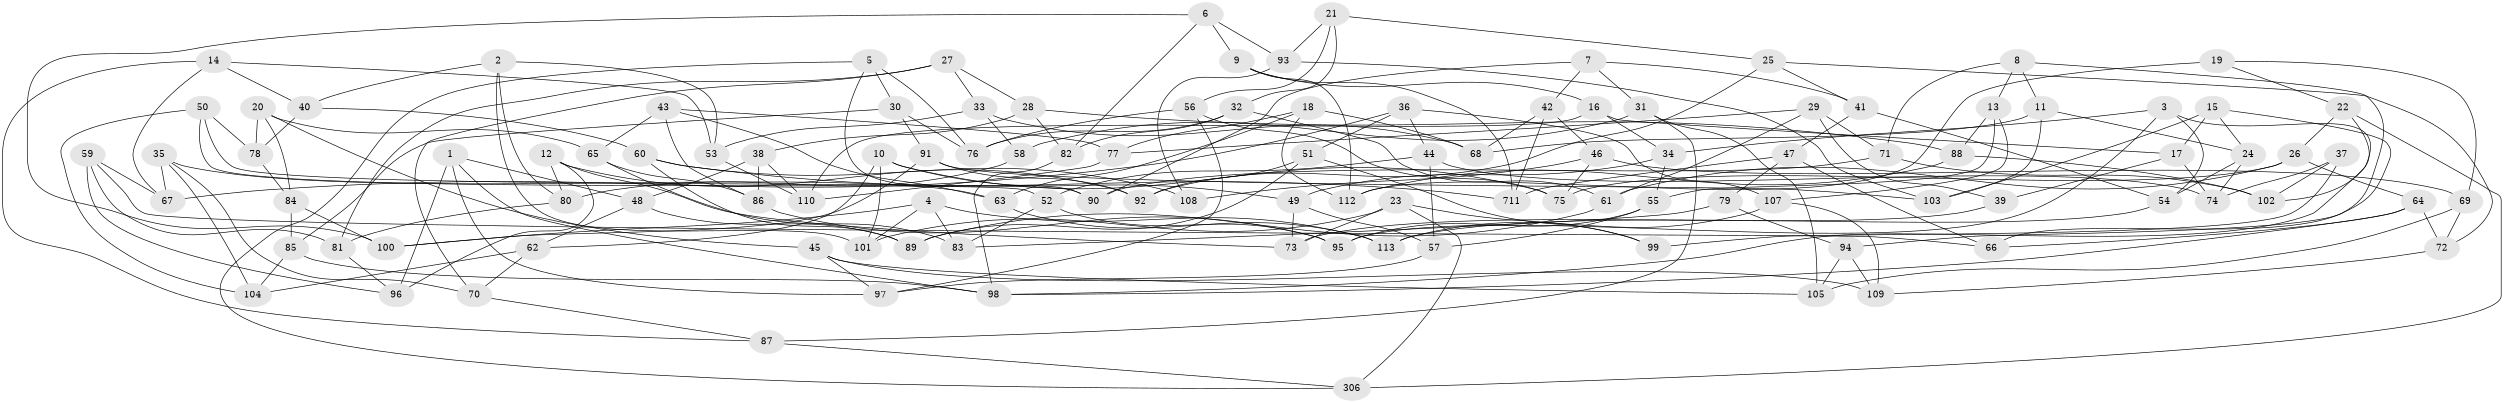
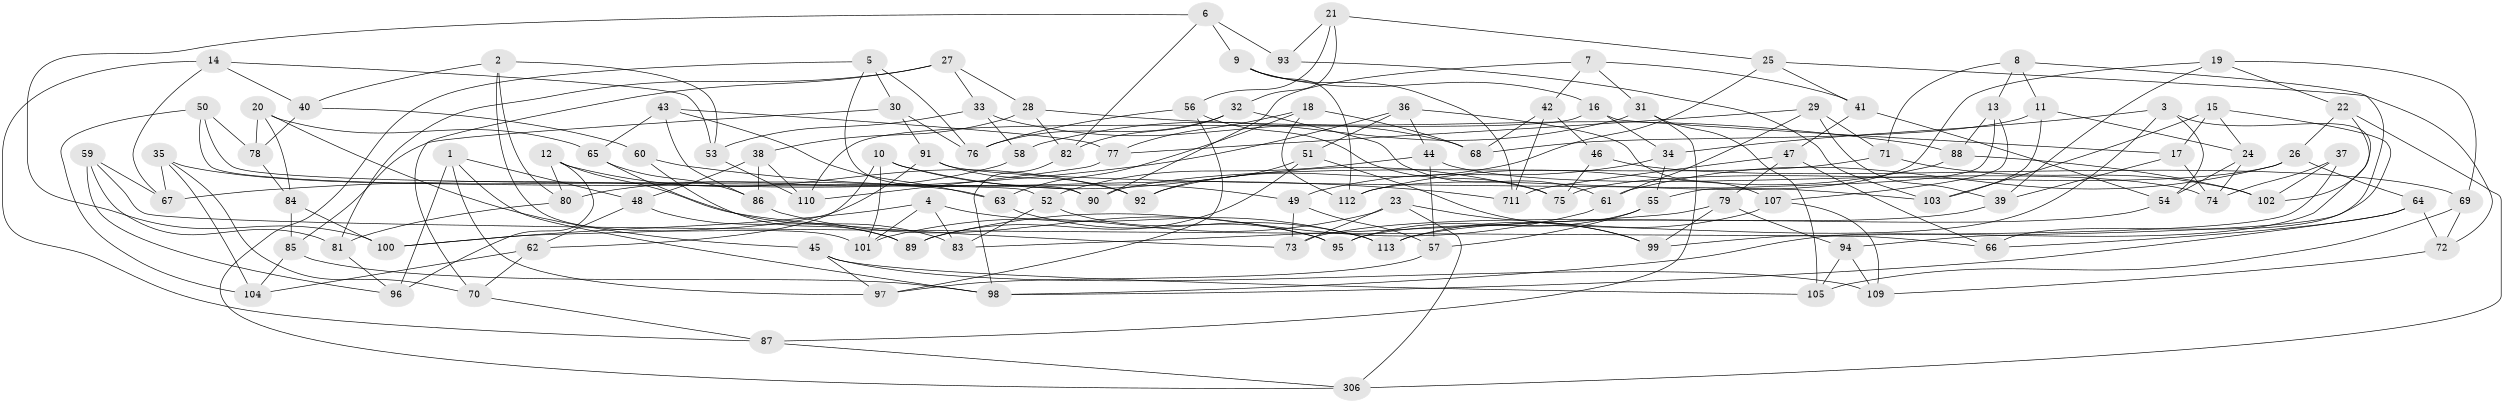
  graph {
    node [color=gray90 style=filled]
    1
    48
    96
    97
    98
    62
    89
    2
    40
    53
    80
    101
    78
    60
    110
    81
    3
    34
    54
    95
    49
    55
    113
    4
    83
    100
    5
    30
    76
    90
    n31 [label=306]
    85
    91
    6
    9
    82
    93
    16
    n39 [label=711]
    112
    103
-   108
    7
    31
    41
    42
    87
    58
    105
    47
    68
    46
    8
    11
    13
    71
    94
    24
    88
    107
    102
    109
    17
    10
    75
    73
    57
    70
    104
    74
    12
    92
    14
    67
    15
    66
    39
    18
    63
    77
    19
    22
    69
    26
    72
    20
    45
    65
    84
    86
    21
    25
    32
    56
    61
    64
    23
    99
    27
    28
    33
    38
    29
    35
    36
    44
    51
    52
    37
    79
    43
    50
    59
    1 -- 48
    1 -- 96
    1 -- 97
    1 -- 98
    48 -- 62
    48 -- 89
    62 -- 70
    62 -- 104
    2 -- 40
    2 -- 53
    2 -- 80
    2 -- 101
    40 -- 78
    40 -- 60
    53 -- 110
    80 -- 81
    78 -- 84
    60 -- 89
    60 -- n39
-   60 -- 108
    81 -- 96
    3 -- 98
    3 -- 34
    3 -- 54
    3 -- 95
    34 -- 49
    34 -- 55
    54 -- 113
    49 -- 73
    49 -- 57
    55 -- 95
    55 -- 57
    4 -- 101
    4 -- 113
    4 -- 83
    4 -- 100
    5 -- 30
    5 -- 76
    5 -- 90
    5 -- n31
    30 -- 76
    30 -- 85
    30 -- 91
    85 -- 98
    85 -- 104
    91 -- 100
    91 -- 103
    91 -- 92
    6 -- 100
    6 -- 9
    6 -- 82
    6 -- 93
    9 -- 16
    9 -- n39
    9 -- 112
    82 -- 98
    93 -- 103
-   93 -- 108
    16 -- 110
    16 -- 34
    16 -- 17
    7 -- 90
    7 -- 31
    7 -- 41
    7 -- 42
    31 -- 87
    31 -- 58
    31 -- 105
    41 -- 54
    41 -- 47
    42 -- n39
    42 -- 68
    42 -- 46
    87 -- n31
    58 -- 80
    47 -- n39
    47 -- 66
    47 -- 79
-   46 -- 108
    46 -- 75
    46 -- 69
    8 -- 11
    8 -- 13
    8 -- 71
    8 -- 94
    11 -- 103
    11 -- 68
    11 -- 24
    13 -- 55
    13 -- 88
    13 -- 107
    71 -- 90
    71 -- 102
    94 -- 105
    94 -- 109
    24 -- 54
    24 -- 74
    88 -- 112
    88 -- 102
    107 -- 113
    107 -- 109
    17 -- 74
    17 -- 39
    10 -- 62
    10 -- 101
    10 -- 49
    10 -- 75
    57 -- 97
    70 -- 87
    12 -- 96
    12 -- 80
    12 -- 73
    12 -- 92
    14 -- 40
    14 -- 53
    14 -- 87
    14 -- 67
    15 -- 103
    15 -- 24
    15 -- 17
    15 -- 66
    39 -- 73
    18 -- 112
    18 -- 68
    18 -- 63
    18 -- 77
    63 -- 113
    77 -- 110
    19 -- 112
+   19 -- 39
    19 -- 22
    19 -- 69
    22 -- n31
    22 -- 102
    22 -- 26
    69 -- 105
    69 -- 72
    26 -- 75
    26 -- 61
    26 -- 64
    72 -- 109
    20 -- 78
    20 -- 45
    20 -- 65
    20 -- 84
    45 -- 97
    45 -- 105
    45 -- 109
    65 -- 83
    65 -- 86
    84 -- 100
    84 -- 85
    86 -- 95
    21 -- 93
    21 -- 25
    21 -- 32
    21 -- 56
    25 -- 41
    25 -- 92
    25 -- 72
    32 -- 76
    32 -- 82
    32 -- 61
    56 -- 97
    56 -- 76
    56 -- 75
    61 -- 89
    64 -- 98
    64 -- 66
    64 -- 72
    23 -- 101
    23 -- n31
    23 -- 73
    23 -- 99
    27 -- 81
    27 -- 70
    27 -- 28
    27 -- 33
    28 -- 82
    28 -- 88
    28 -- 38
    33 -- 53
    33 -- 58
    33 -- 68
    38 -- 48
    38 -- 110
    38 -- 86
    29 -- 71
    29 -- 39
    29 -- 77
    29 -- 61
    35 -- 70
    35 -- 104
    35 -- 67
    35 -- 63
    36 -- 107
    36 -- 67
    36 -- 44
    36 -- 51
    44 -- 57
    44 -- 74
    44 -- 52
    51 -- 89
    51 -- 92
    51 -- 99
    52 -- 95
    52 -- 83
    37 -- 102
    37 -- 74
    37 -- 99
    79 -- 83
    79 -- 94
+   79 -- 99
    43 -- 63
    43 -- 77
    43 -- 65
    43 -- 86
    50 -- 78
    50 -- 90
    50 -- 104
    50 -- 52
    59 -- 96
    59 -- 81
    59 -- 67
    59 -- 66
  }
